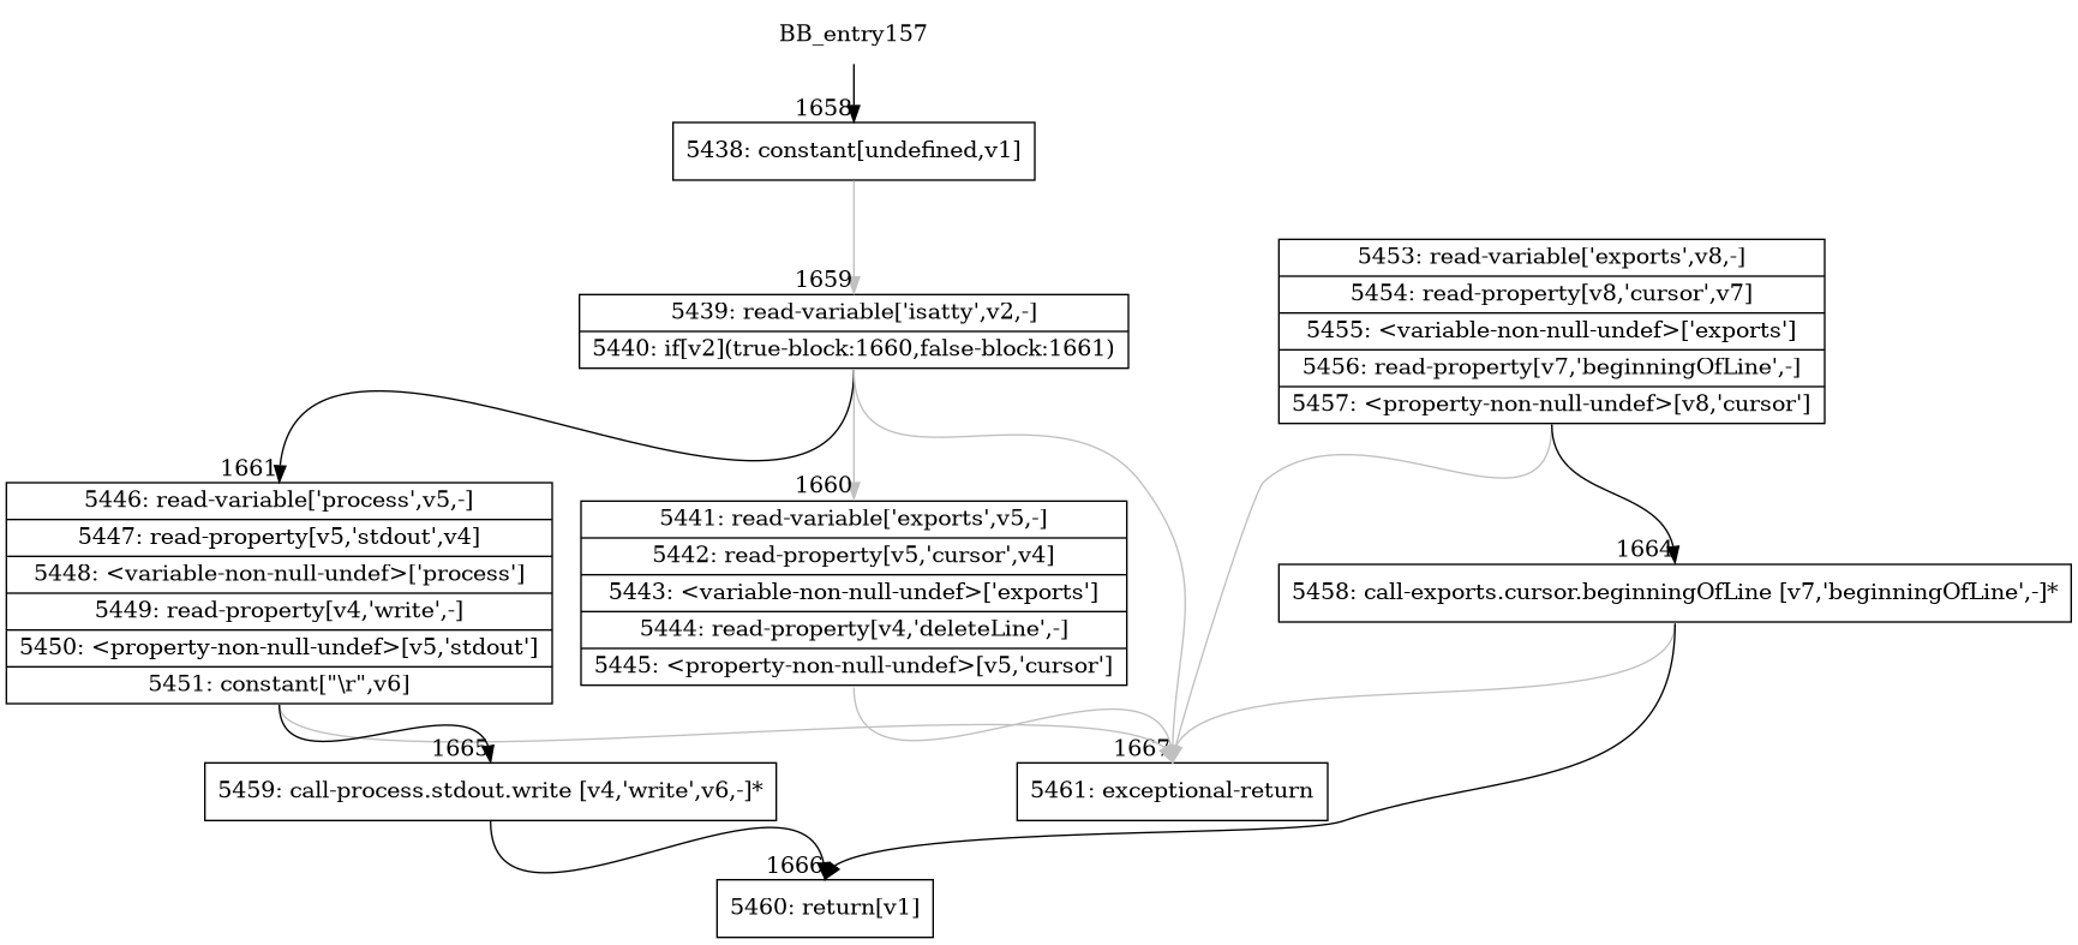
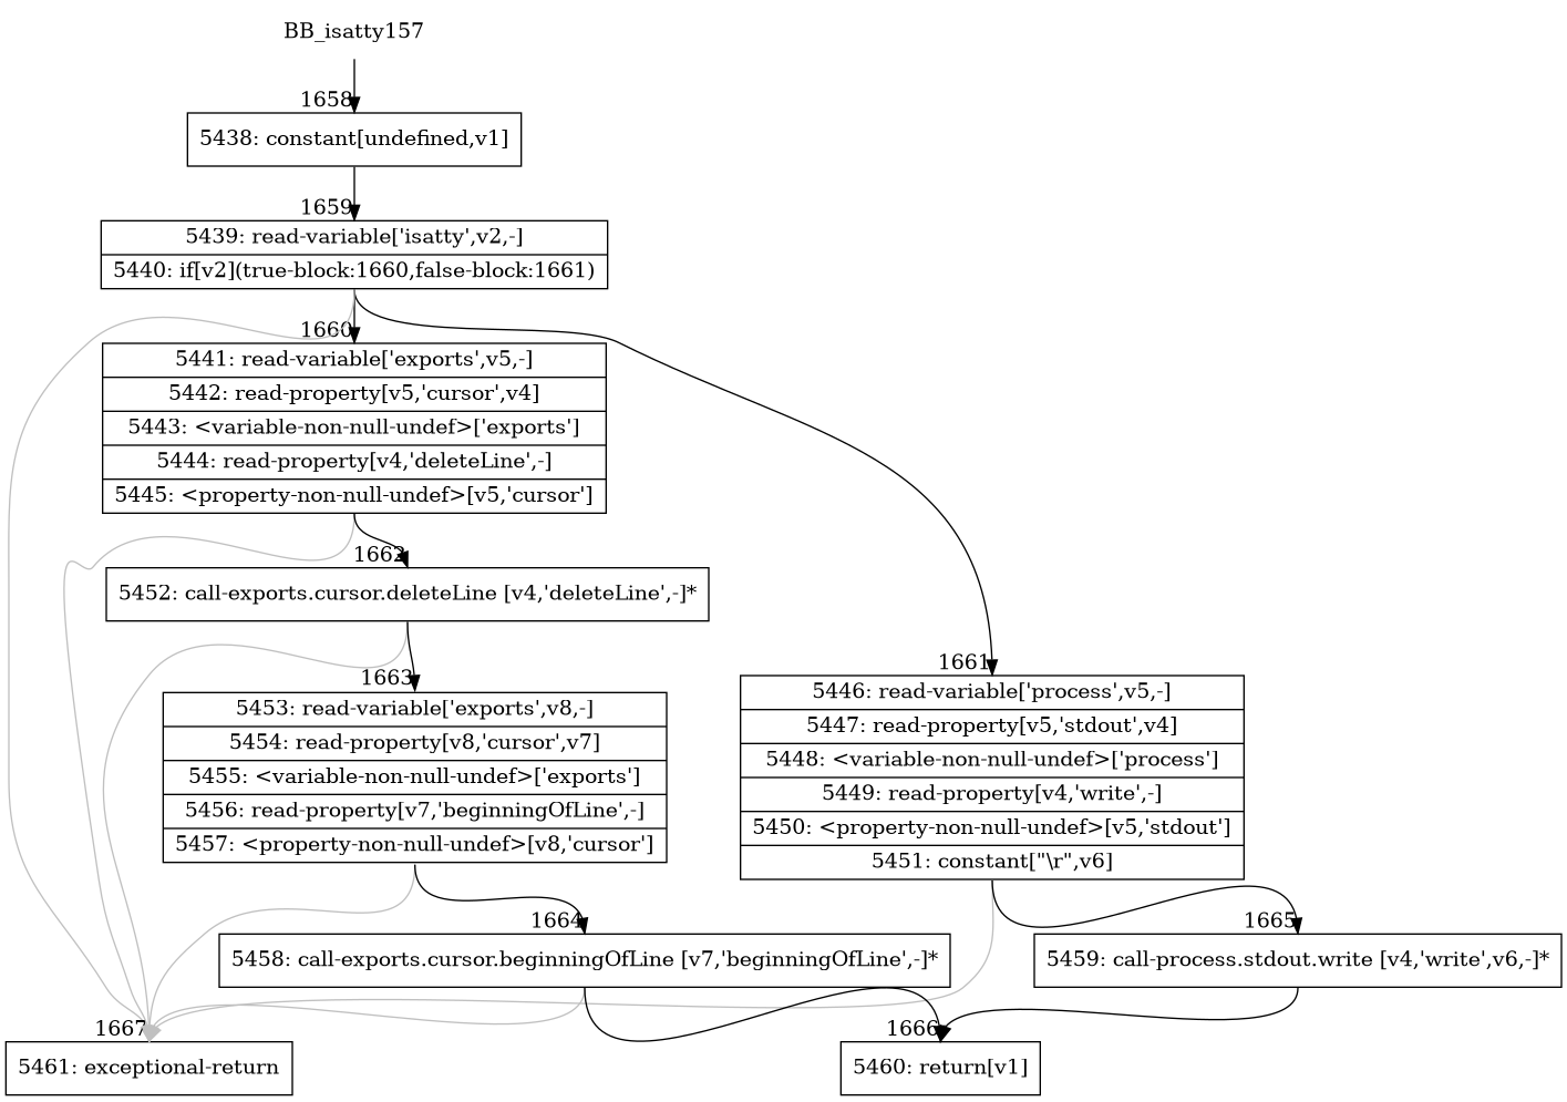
  digraph {
    rankdir=TD
    node [shape=record]
    edge [headport=n tailport=s]
-   BB_entry157 [shape=none]
+   BB_entry157 [shape=none label=BB_isatty157]
    n2 [label="{5438: constant[undefined,v1]}"]
    n3 [label="{5439: read-variable['isatty',v2,-]|5440: if[v2](true-block:1660,false-block:1661)}"]
    n4 [label="{5441: read-variable['exports',v5,-]|5442: read-property[v5,'cursor',v4]|5443: \<variable-non-null-undef\>['exports']|5444: read-property[v4,'deleteLine',-]|5445: \<property-non-null-undef\>[v5,'cursor']}"]
    n5 [label="{5446: read-variable['process',v5,-]|5447: read-property[v5,'stdout',v4]|5448: \<variable-non-null-undef\>['process']|5449: read-property[v4,'write',-]|5450: \<property-non-null-undef\>[v5,'stdout']|5451: constant[\"\\r\",v6]}"]
    n6 [label="{5461: exceptional-return}"]
+   n7 [label="{5452: call-exports.cursor.deleteLine [v4,'deleteLine',-]*}"]
    n8 [label="{5459: call-process.stdout.write [v4,'write',v6,-]*}"]
    n9 [label="{5453: read-variable['exports',v8,-]|5454: read-property[v8,'cursor',v7]|5455: \<variable-non-null-undef\>['exports']|5456: read-property[v7,'beginningOfLine',-]|5457: \<property-non-null-undef\>[v8,'cursor']}"]
    n10 [label="{5460: return[v1]}"]
    n11 [label="{5458: call-exports.cursor.beginningOfLine [v7,'beginningOfLine',-]*}"]
    BB_entry157 -> n2 [headlabel="    1658"]
-   n2 -> n3 [headlabel="      1659" color=gray]
-   n3 -> n4 [headlabel="      1660" color=gray]
+   n2 -> n3 [headlabel="      1659"]
+   n3 -> n4 [headlabel="      1660"]
    n3 -> n5 [headlabel="      1661"]
    n3 -> n6 [color=gray headlabel="      1667"]
    n4 -> n6 [color=gray]
+   n4 -> n7 [headlabel="      1662"]
    n5 -> n6 [color=gray]
    n5 -> n8 [headlabel="      1665"]
+   n7 -> n6 [color=gray]
+   n7 -> n9 [headlabel="      1663"]
    n8 -> n10
    n9 -> n6 [color=gray]
    n9 -> n11 [headlabel="      1664"]
    n11 -> n6 [color=gray]
    n11 -> n10 [headlabel="      1666"]
  }
